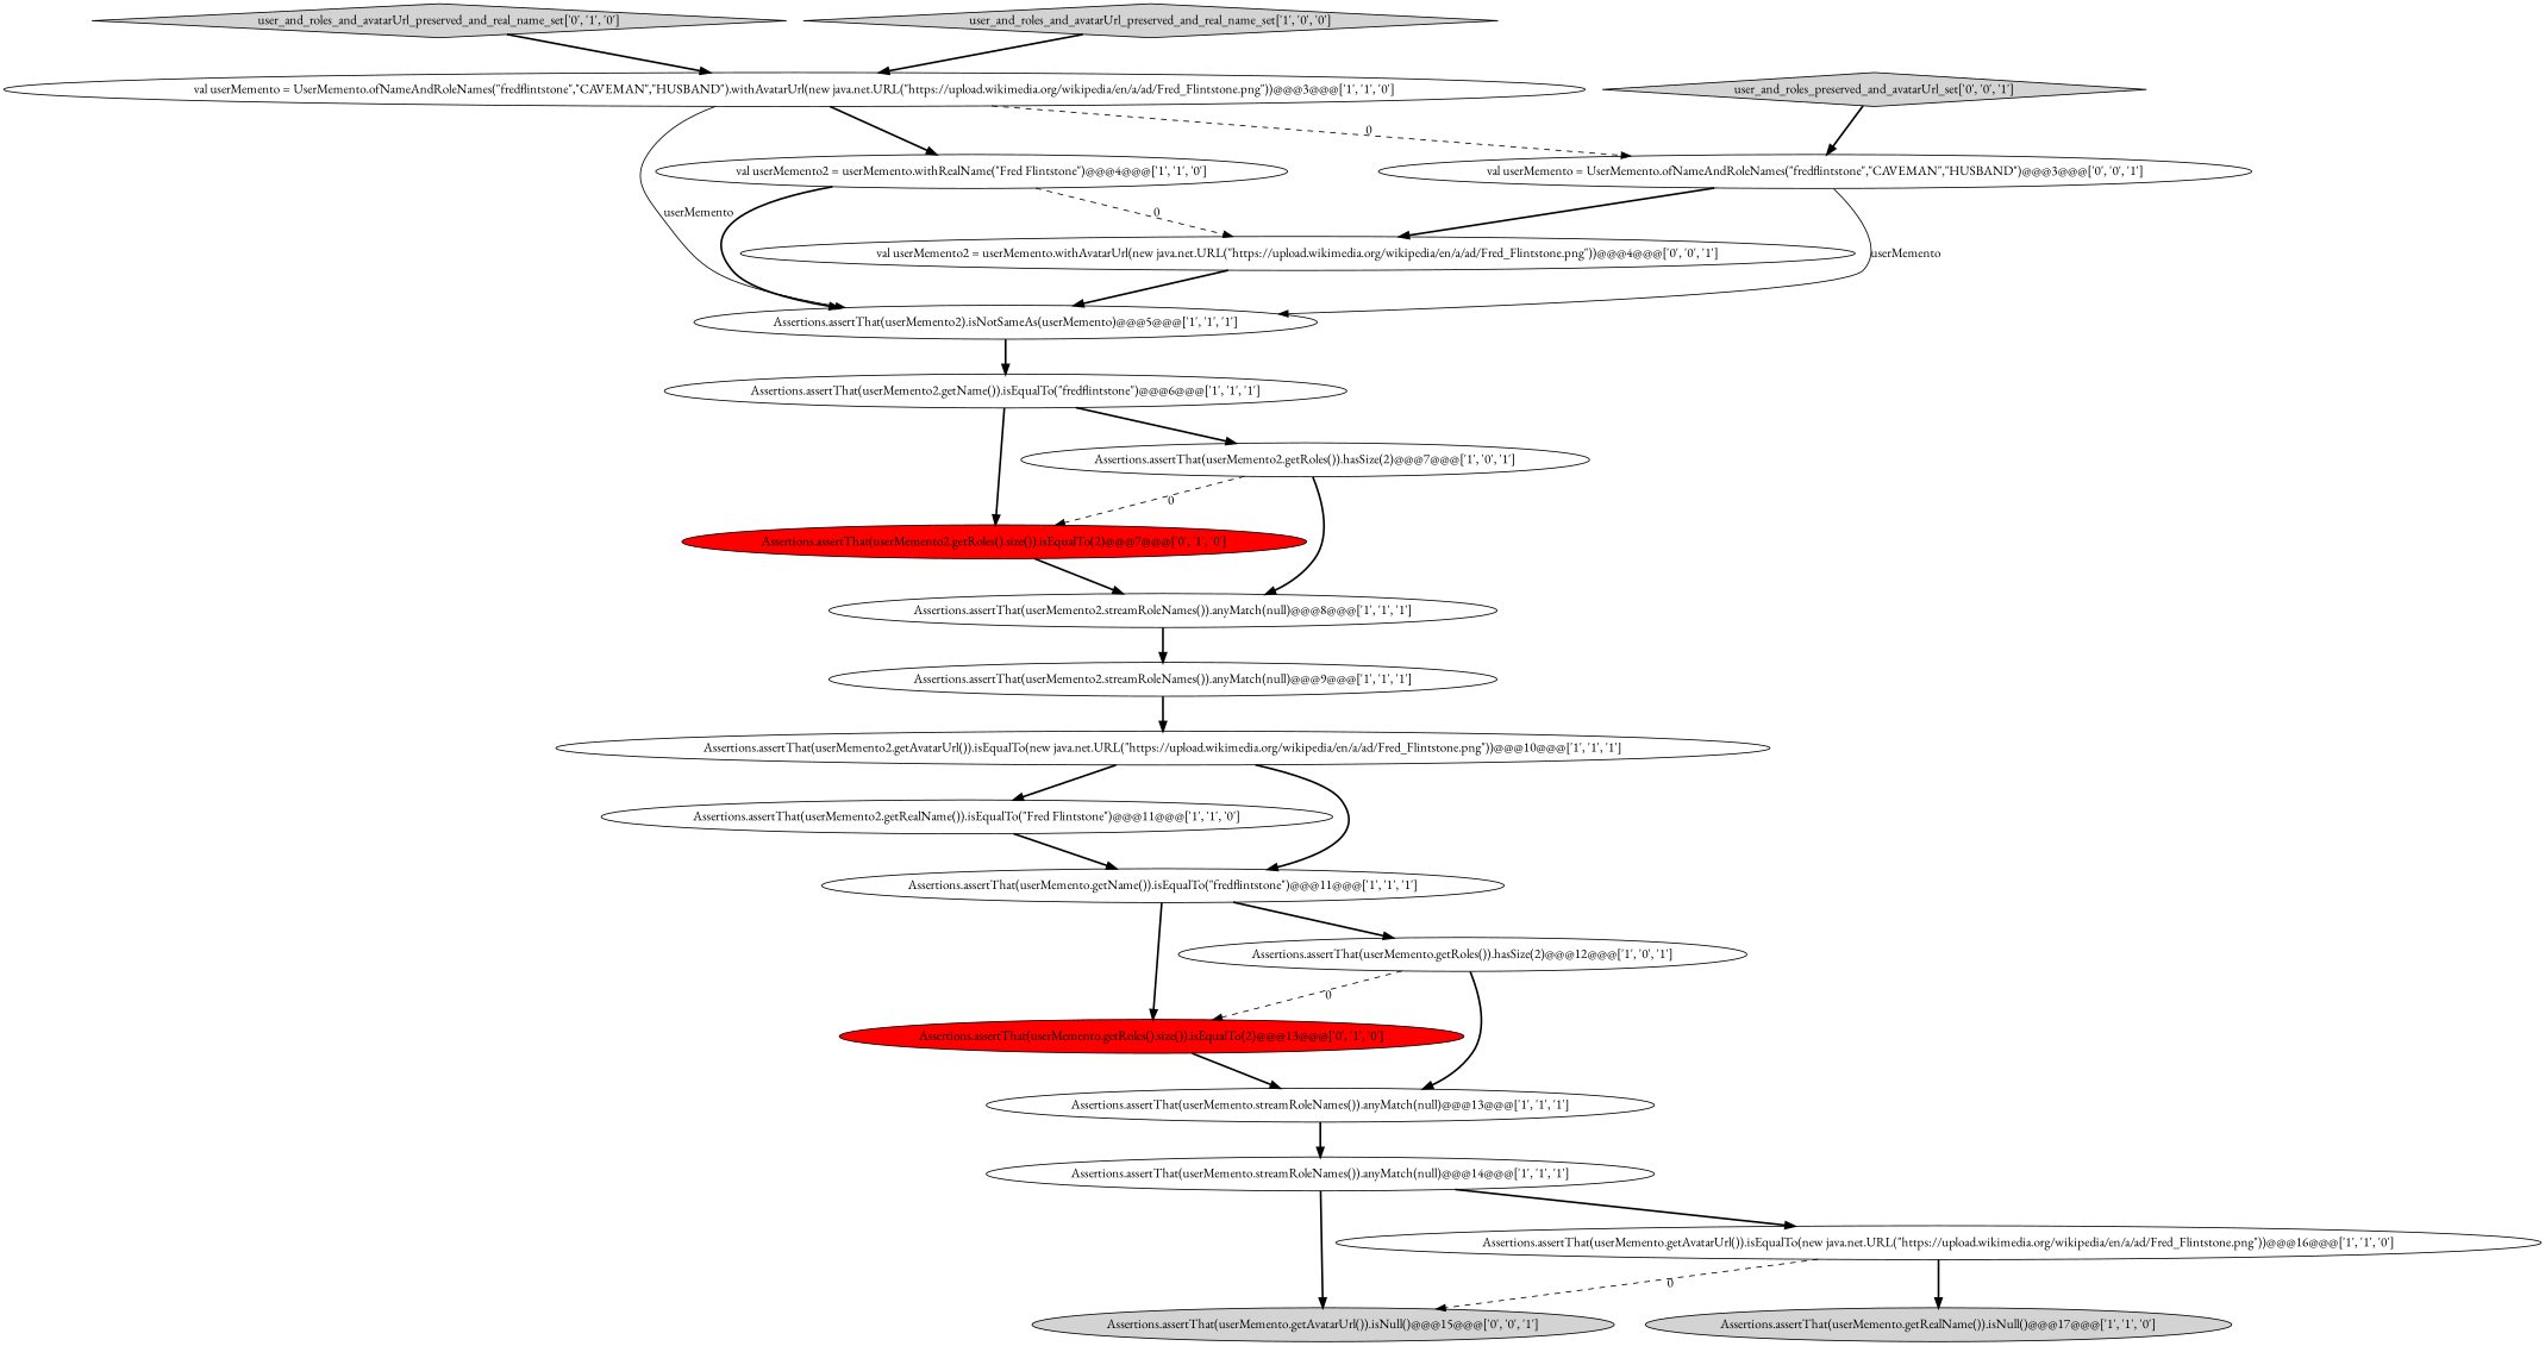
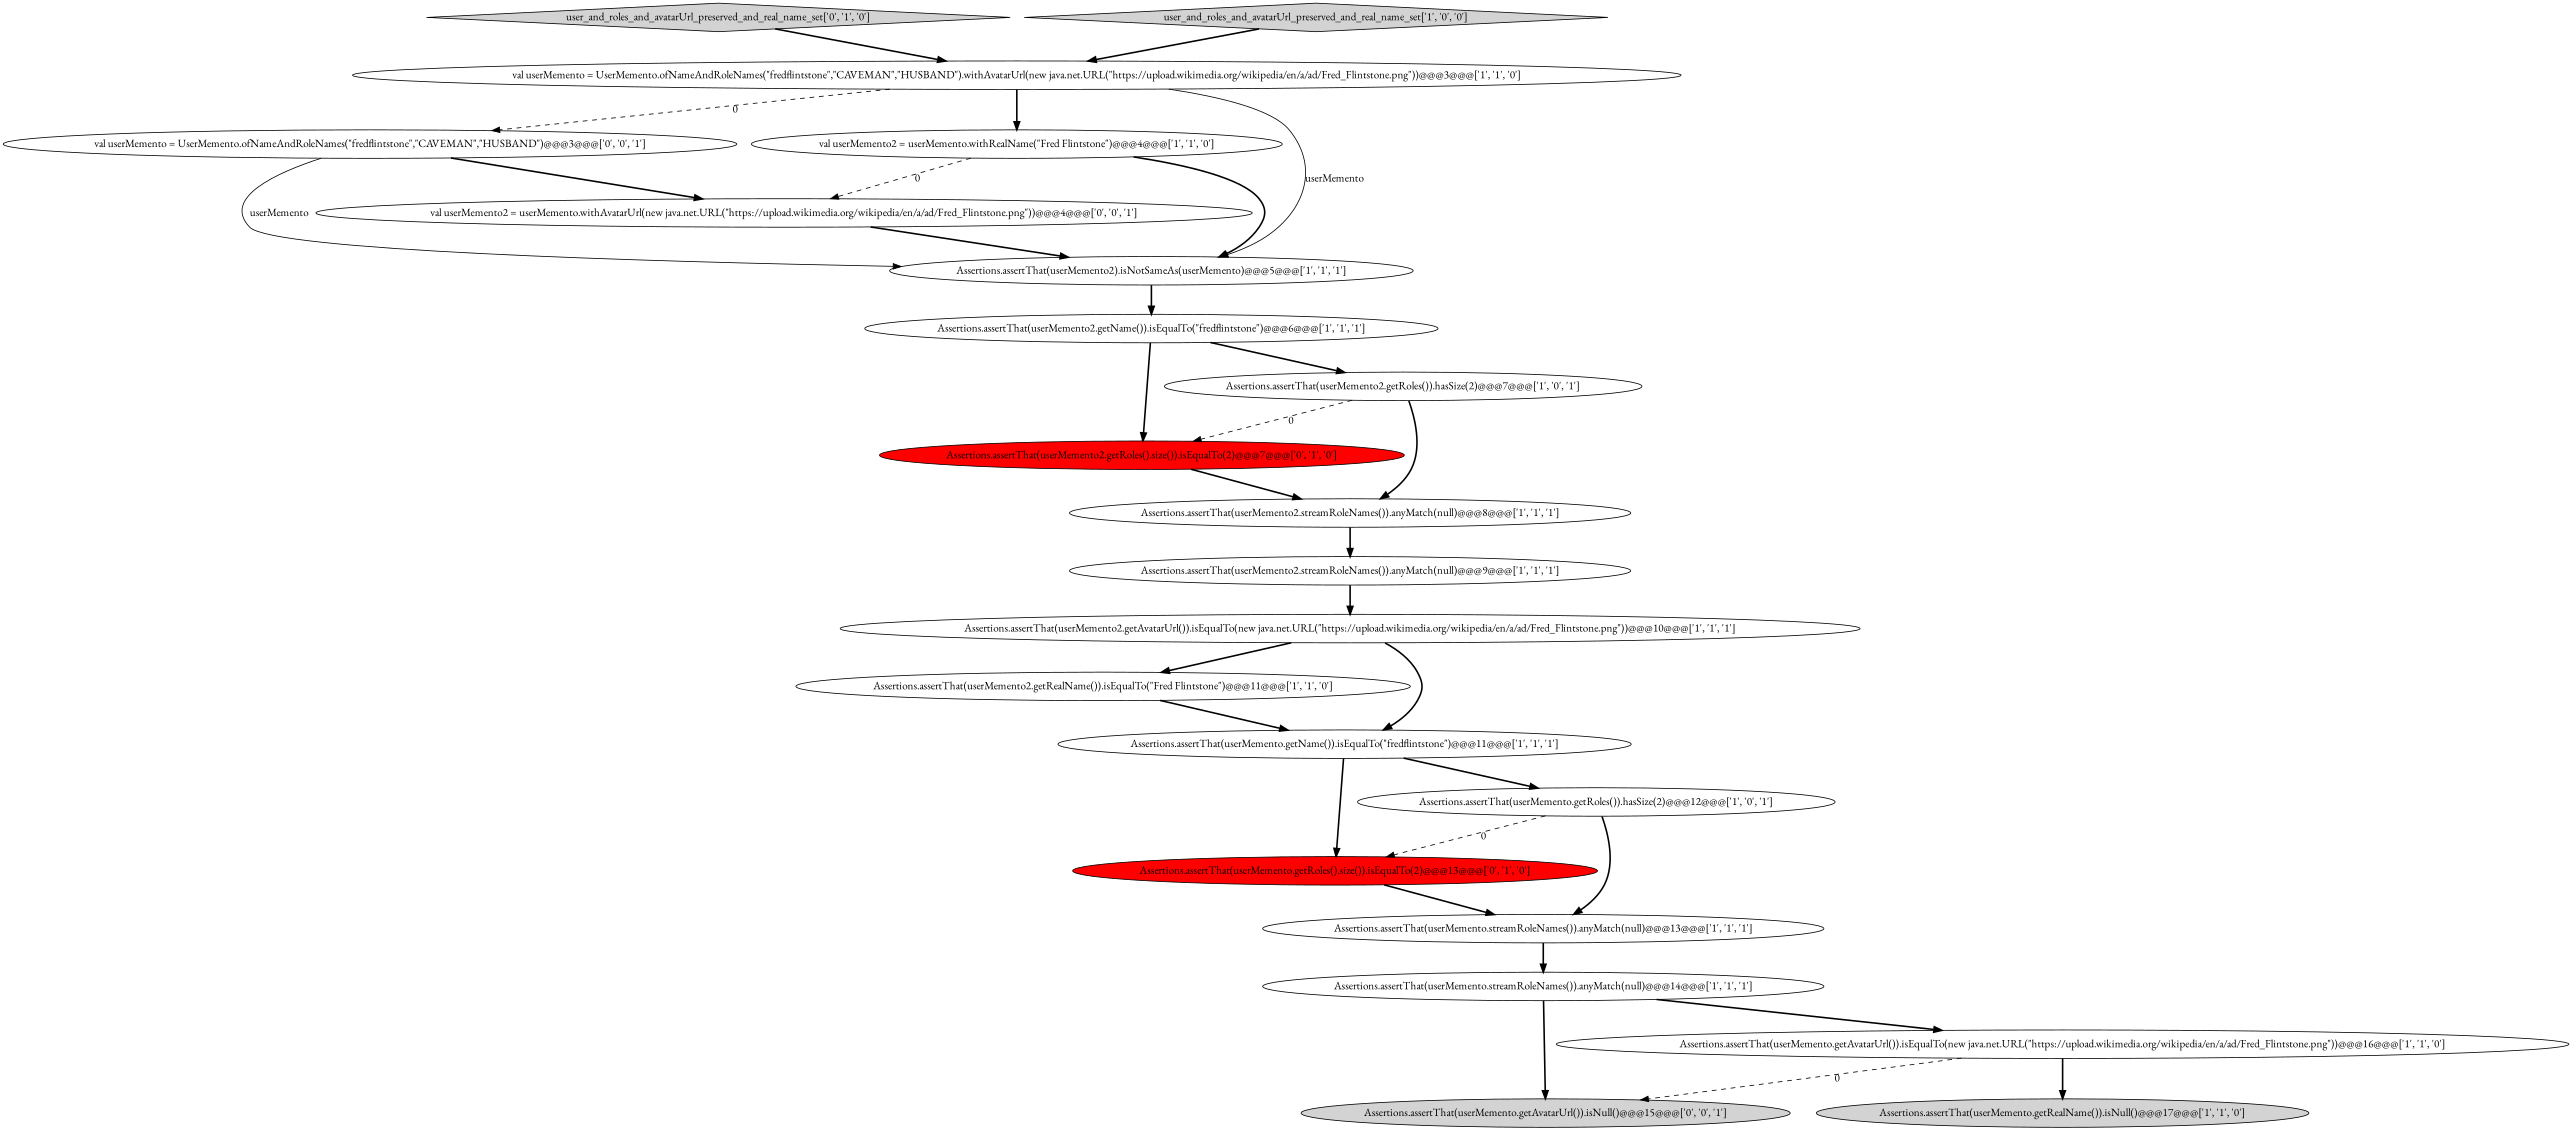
  digraph {
    fontname="EB Garamond"
    node [fillcolor=white shape=ellipse style=filled fontname="EB Garamond"]
    edge [style=bold fontname="EB Garamond"]
    n1 [fillcolor=lightgray label="user_and_roles_and_avatarUrl_preserved_and_real_name_set['0', '1', '0']" shape=diamond]
    n2 [label="val userMemento = UserMemento.ofNameAndRoleNames(\"fredflintstone\",\"CAVEMAN\",\"HUSBAND\").withAvatarUrl(new java.net.URL(\"https://upload.wikimedia.org/wikipedia/en/a/ad/Fred_Flintstone.png\"))@@@3@@@['1', '1', '0']"]
    n3 [fillcolor=red label="Assertions.assertThat(userMemento.getRoles().size()).isEqualTo(2)@@@13@@@['0', '1', '0']"]
    n4 [label="Assertions.assertThat(userMemento.streamRoleNames()).anyMatch(null)@@@13@@@['1', '1', '1']"]
    n5 [label="Assertions.assertThat(userMemento2.getRealName()).isEqualTo(\"Fred Flintstone\")@@@11@@@['1', '1', '0']"]
    n6 [label="Assertions.assertThat(userMemento.getName()).isEqualTo(\"fredflintstone\")@@@11@@@['1', '1', '1']"]
    n7 [label="Assertions.assertThat(userMemento2.streamRoleNames()).anyMatch(null)@@@8@@@['1', '1', '1']"]
    n8 [label="Assertions.assertThat(userMemento2.streamRoleNames()).anyMatch(null)@@@9@@@['1', '1', '1']"]
    n9 [label="Assertions.assertThat(userMemento.streamRoleNames()).anyMatch(null)@@@14@@@['1', '1', '1']"]
    n10 [fillcolor=lightgray label="Assertions.assertThat(userMemento.getAvatarUrl()).isNull()@@@15@@@['0', '0', '1']"]
    n11 [label="Assertions.assertThat(userMemento.getAvatarUrl()).isEqualTo(new java.net.URL(\"https://upload.wikimedia.org/wikipedia/en/a/ad/Fred_Flintstone.png\"))@@@16@@@['1', '1', '0']"]
    n12 [label="val userMemento = UserMemento.ofNameAndRoleNames(\"fredflintstone\",\"CAVEMAN\",\"HUSBAND\")@@@3@@@['0', '0', '1']"]
    n13 [label="Assertions.assertThat(userMemento2).isNotSameAs(userMemento)@@@5@@@['1', '1', '1']"]
    n14 [label="val userMemento2 = userMemento.withAvatarUrl(new java.net.URL(\"https://upload.wikimedia.org/wikipedia/en/a/ad/Fred_Flintstone.png\"))@@@4@@@['0', '0', '1']"]
    n15 [label="val userMemento2 = userMemento.withRealName(\"Fred Flintstone\")@@@4@@@['1', '1', '0']"]
    n16 [label="Assertions.assertThat(userMemento2.getAvatarUrl()).isEqualTo(new java.net.URL(\"https://upload.wikimedia.org/wikipedia/en/a/ad/Fred_Flintstone.png\"))@@@10@@@['1', '1', '1']"]
    n17 [label="Assertions.assertThat(userMemento2.getName()).isEqualTo(\"fredflintstone\")@@@6@@@['1', '1', '1']"]
    n18 [fillcolor=red label="Assertions.assertThat(userMemento2.getRoles().size()).isEqualTo(2)@@@7@@@['0', '1', '0']"]
    n19 [label="Assertions.assertThat(userMemento2.getRoles()).hasSize(2)@@@7@@@['1', '0', '1']"]
    n20 [fillcolor=lightgray label="user_and_roles_and_avatarUrl_preserved_and_real_name_set['1', '0', '0']" shape=diamond]
-   n21 [fillcolor=lightgray label="user_and_roles_preserved_and_avatarUrl_set['0', '0', '1']" shape=diamond]
    n22 [label="Assertions.assertThat(userMemento.getRoles()).hasSize(2)@@@12@@@['1', '0', '1']"]
    n23 [fillcolor=lightgray label="Assertions.assertThat(userMemento.getRealName()).isNull()@@@17@@@['1', '1', '0']"]
    n1 -> n2
    n2 -> n12 [label=0 style=dashed]
    n2 -> n13 [label=userMemento style=solid]
    n2 -> n15
    n3 -> n4
    n4 -> n9
    n5 -> n6
    n6 -> n3
    n6 -> n22
    n7 -> n8
    n8 -> n16
    n9 -> n10
    n9 -> n11
    n11 -> n10 [label=0 style=dashed]
    n11 -> n23
    n12 -> n13 [label=userMemento style=solid]
    n12 -> n14
    n13 -> n17
    n14 -> n13
    n15 -> n13
    n15 -> n14 [label=0 style=dashed]
    n16 -> n5
    n16 -> n6
    n17 -> n18
    n17 -> n19
    n18 -> n7
    n19 -> n7
    n19 -> n18 [label=0 style=dashed]
    n20 -> n2
-   n21 -> n12
    n22 -> n3 [label=0 style=dashed]
    n22 -> n4
  }
